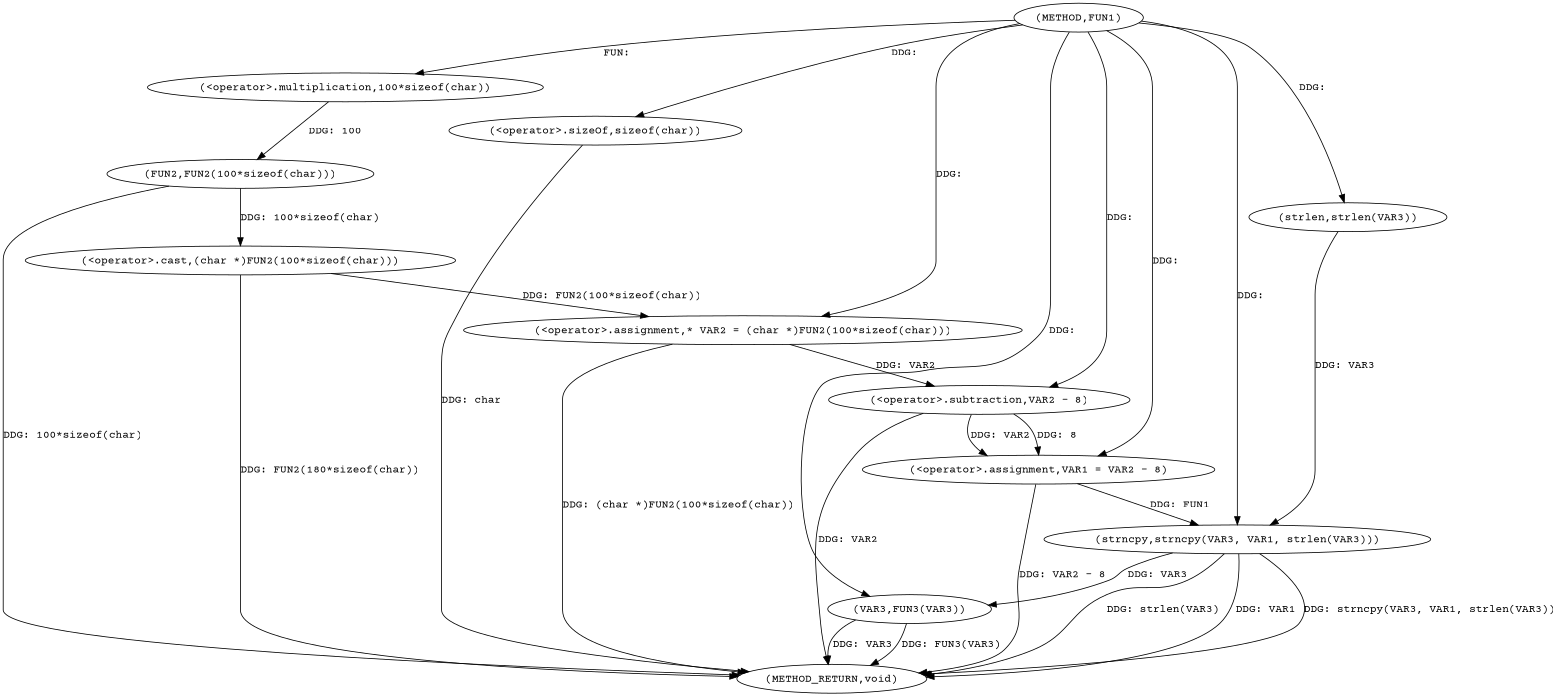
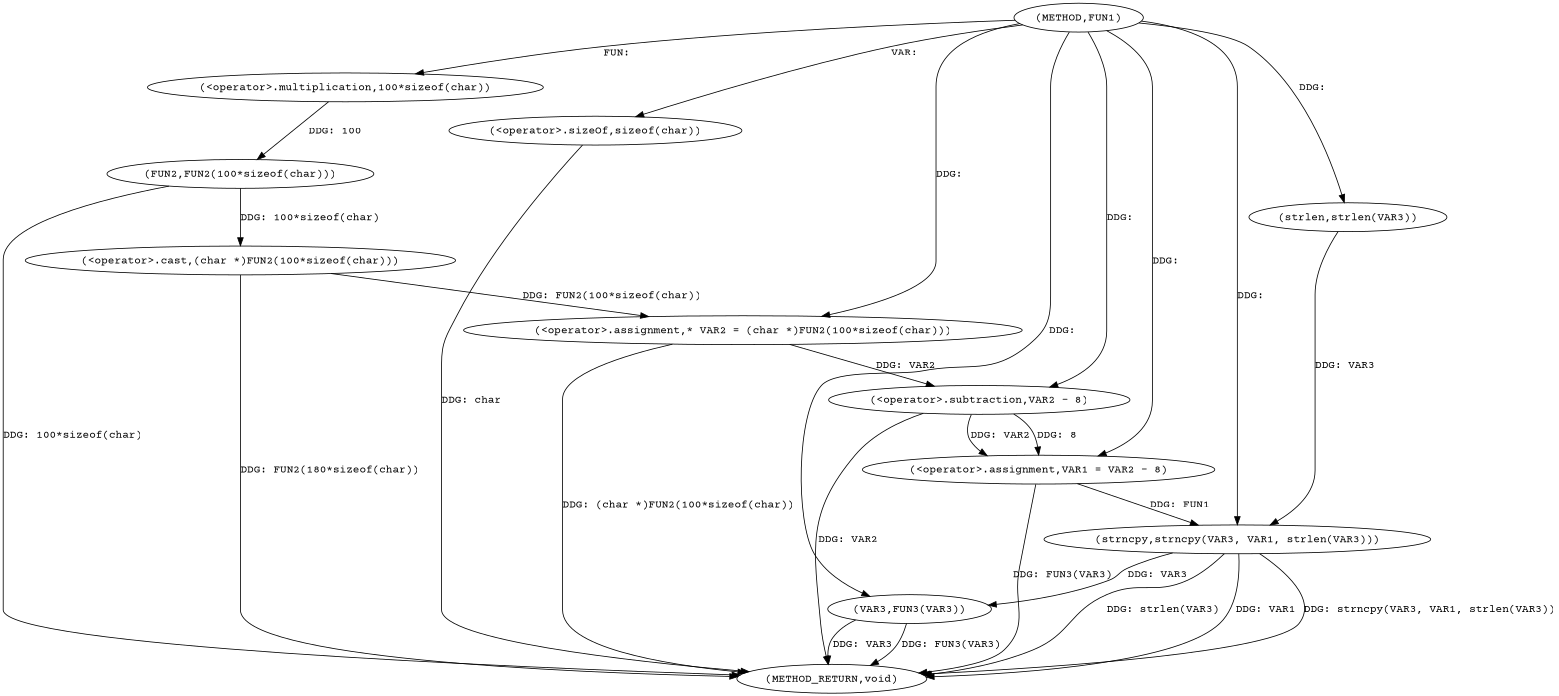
  digraph {
    fontname="Courier Prime"
    node [fontname="Courier Prime"]
    edge [fontname="Courier Prime"]
    n1 [label="(METHOD,FUN1)"]
    n2 [label="(<operator>.assignment,* VAR2 = (char *)FUN2(100*sizeof(char)))"]
    n3 [label="(<operator>.multiplication,100*sizeof(char))"]
    n4 [label="(<operator>.sizeOf,sizeof(char))"]
    n5 [label="(<operator>.assignment,VAR1 = VAR2 - 8)"]
    n6 [label="(<operator>.subtraction,VAR2 - 8)"]
    n7 [label="(strncpy,strncpy(VAR3, VAR1, strlen(VAR3)))"]
    n8 [label="(strlen,strlen(VAR3))"]
    n9 [label="(VAR3,FUN3(VAR3))"]
    n10 [label="(METHOD_RETURN,void)"]
    n11 [label="(FUN2,FUN2(100*sizeof(char)))"]
    n12 [label="(<operator>.cast,(char *)FUN2(100*sizeof(char)))"]
    n1 -> n2 [label="DDG: "]
    n1 -> n3 [label="FUN: "]
-   n1 -> n4 [label="DDG: "]
+   n1 -> n4 [label="VAR: "]
    n1 -> n5 [label="DDG: "]
    n1 -> n6 [label="DDG: "]
    n1 -> n7 [label="DDG: "]
    n1 -> n8 [label="DDG: "]
    n1 -> n9 [label="DDG: "]
    n2 -> n6 [label="DDG: VAR2"]
    n2 -> n10 [label="DDG: (char *)FUN2(100*sizeof(char))"]
    n3 -> n11 [label="DDG: 100"]
    n4 -> n10 [label="DDG: char"]
    n5 -> n7 [label="DDG: FUN1"]
-   n5 -> n10 [label="DDG: VAR2 - 8"]
+   n5 -> n10 [label="DDG: FUN3(VAR3)"]
    n6 -> n5 [label="DDG: VAR2"]
    n6 -> n5 [label="DDG: 8"]
    n6 -> n10 [label="DDG: VAR2"]
    n7 -> n9 [label="DDG: VAR3"]
    n7 -> n10 [label="DDG: strlen(VAR3)"]
    n7 -> n10 [label="DDG: VAR1"]
    n7 -> n10 [label="DDG: strncpy(VAR3, VAR1, strlen(VAR3))"]
    n8 -> n7 [label="DDG: VAR3"]
    n9 -> n10 [label="DDG: VAR3"]
    n9 -> n10 [label="DDG: FUN3(VAR3)"]
    n11 -> n10 [label="DDG: 100*sizeof(char)"]
    n11 -> n12 [label="DDG: 100*sizeof(char)"]
    n12 -> n2 [label="DDG: FUN2(100*sizeof(char))"]
    n12 -> n10 [label="DDG: FUN2(180*sizeof(char))"]
  }
